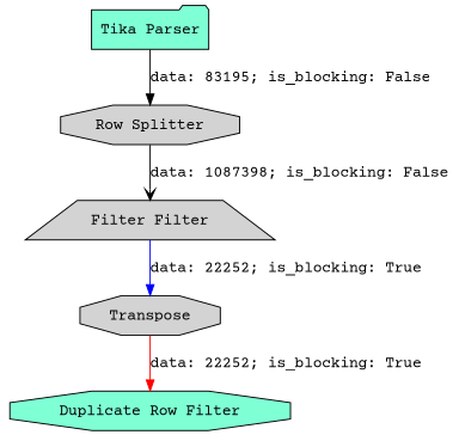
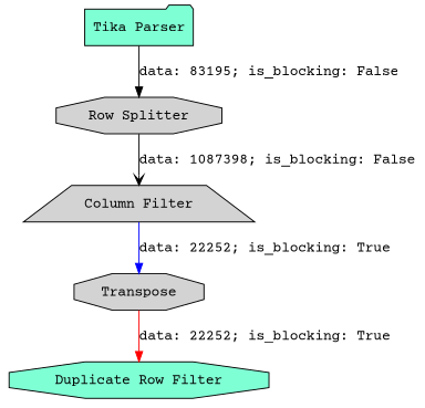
  digraph {
    fontname="Courier Prime"
    rankdir=TB
    node [fillcolor=lightgrey fontname="Courier Prime" shape=octagon style=filled]
    edge [arrowhead=normal color=black fontname="Courier Prime"]
-   n1 [label="Filter Filter" shape=trapezium]
+   n1 [label="Column Filter" shape=trapezium]
    n2 [label=Transpose]
    n3 [fillcolor=aquamarine label="Duplicate Row Filter"]
    n4 [fillcolor=aquamarine label="Tika Parser" shape=folder]
    n5 [label="Row Splitter"]
    n1 -> n2 [color=blue label="data: 22252; is_blocking: True"]
    n2 -> n3 [color=red label="data: 22252; is_blocking: True"]
    n4 -> n5 [label="data: 83195; is_blocking: False"]
    n5 -> n1 [arrowhead=vee label="data: 1087398; is_blocking: False"]
  }
